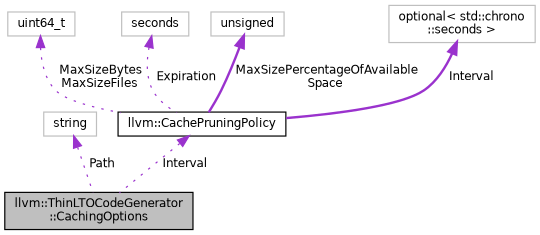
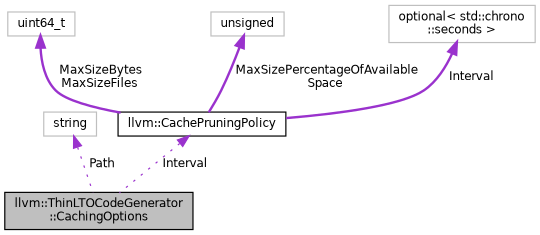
  digraph {
    node [color=grey75 fontname=Helvetica fontsize=10 shape=record]
    edge [color=darkorchid3 dir=back fontname=Helvetica fontsize=10 labelfontname=Helvetica labelfontsize=10 style=dotted]
    n1 [color=black fillcolor=grey75 fontcolor=black height=0.2 label="llvm::ThinLTOCodeGenerator\l::CachingOptions" style=filled width=0.4]
    n2 [height=0.2 label=string width=0.4]
    n3 [color=black height=0.2 label="llvm::CachePruningPolicy" width=0.4]
    n4 [height=0.2 label=uint64_t width=0.4]
-   n5 [height=0.2 label=seconds width=0.4]
    n6 [height=0.2 label=unsigned width=0.4]
    n7 [height=0.2 label="optional\< std::chrono\l::seconds \>" width=0.4]
    n2 -> n1 [label=" Path"]
    n3 -> n1 [label=" Interval"]
-   n4 -> n3 [label=" MaxSizeBytes\nMaxSizeFiles"]
-   n5 -> n3 [label=" Expiration"]
+   n4 -> n3 [label=" MaxSizeBytes\nMaxSizeFiles" style=bold]
    n6 -> n3 [label=" MaxSizePercentageOfAvailable\lSpace" style=bold]
    n7 -> n3 [label=" Interval" style=bold]
  }
